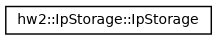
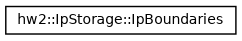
  digraph {
    rankdir=LR
-   n1 [color=black fillcolor=white fontname=Helvetica fontsize=10 height=0.2 label="hw2::IpStorage::IpStorage" shape=record style=filled width=0.4]
+   n1 [color=black fillcolor=white fontname=Helvetica fontsize=10 height=0.2 label="hw2::IpStorage::IpBoundaries" shape=record style=filled width=0.4]
  }
